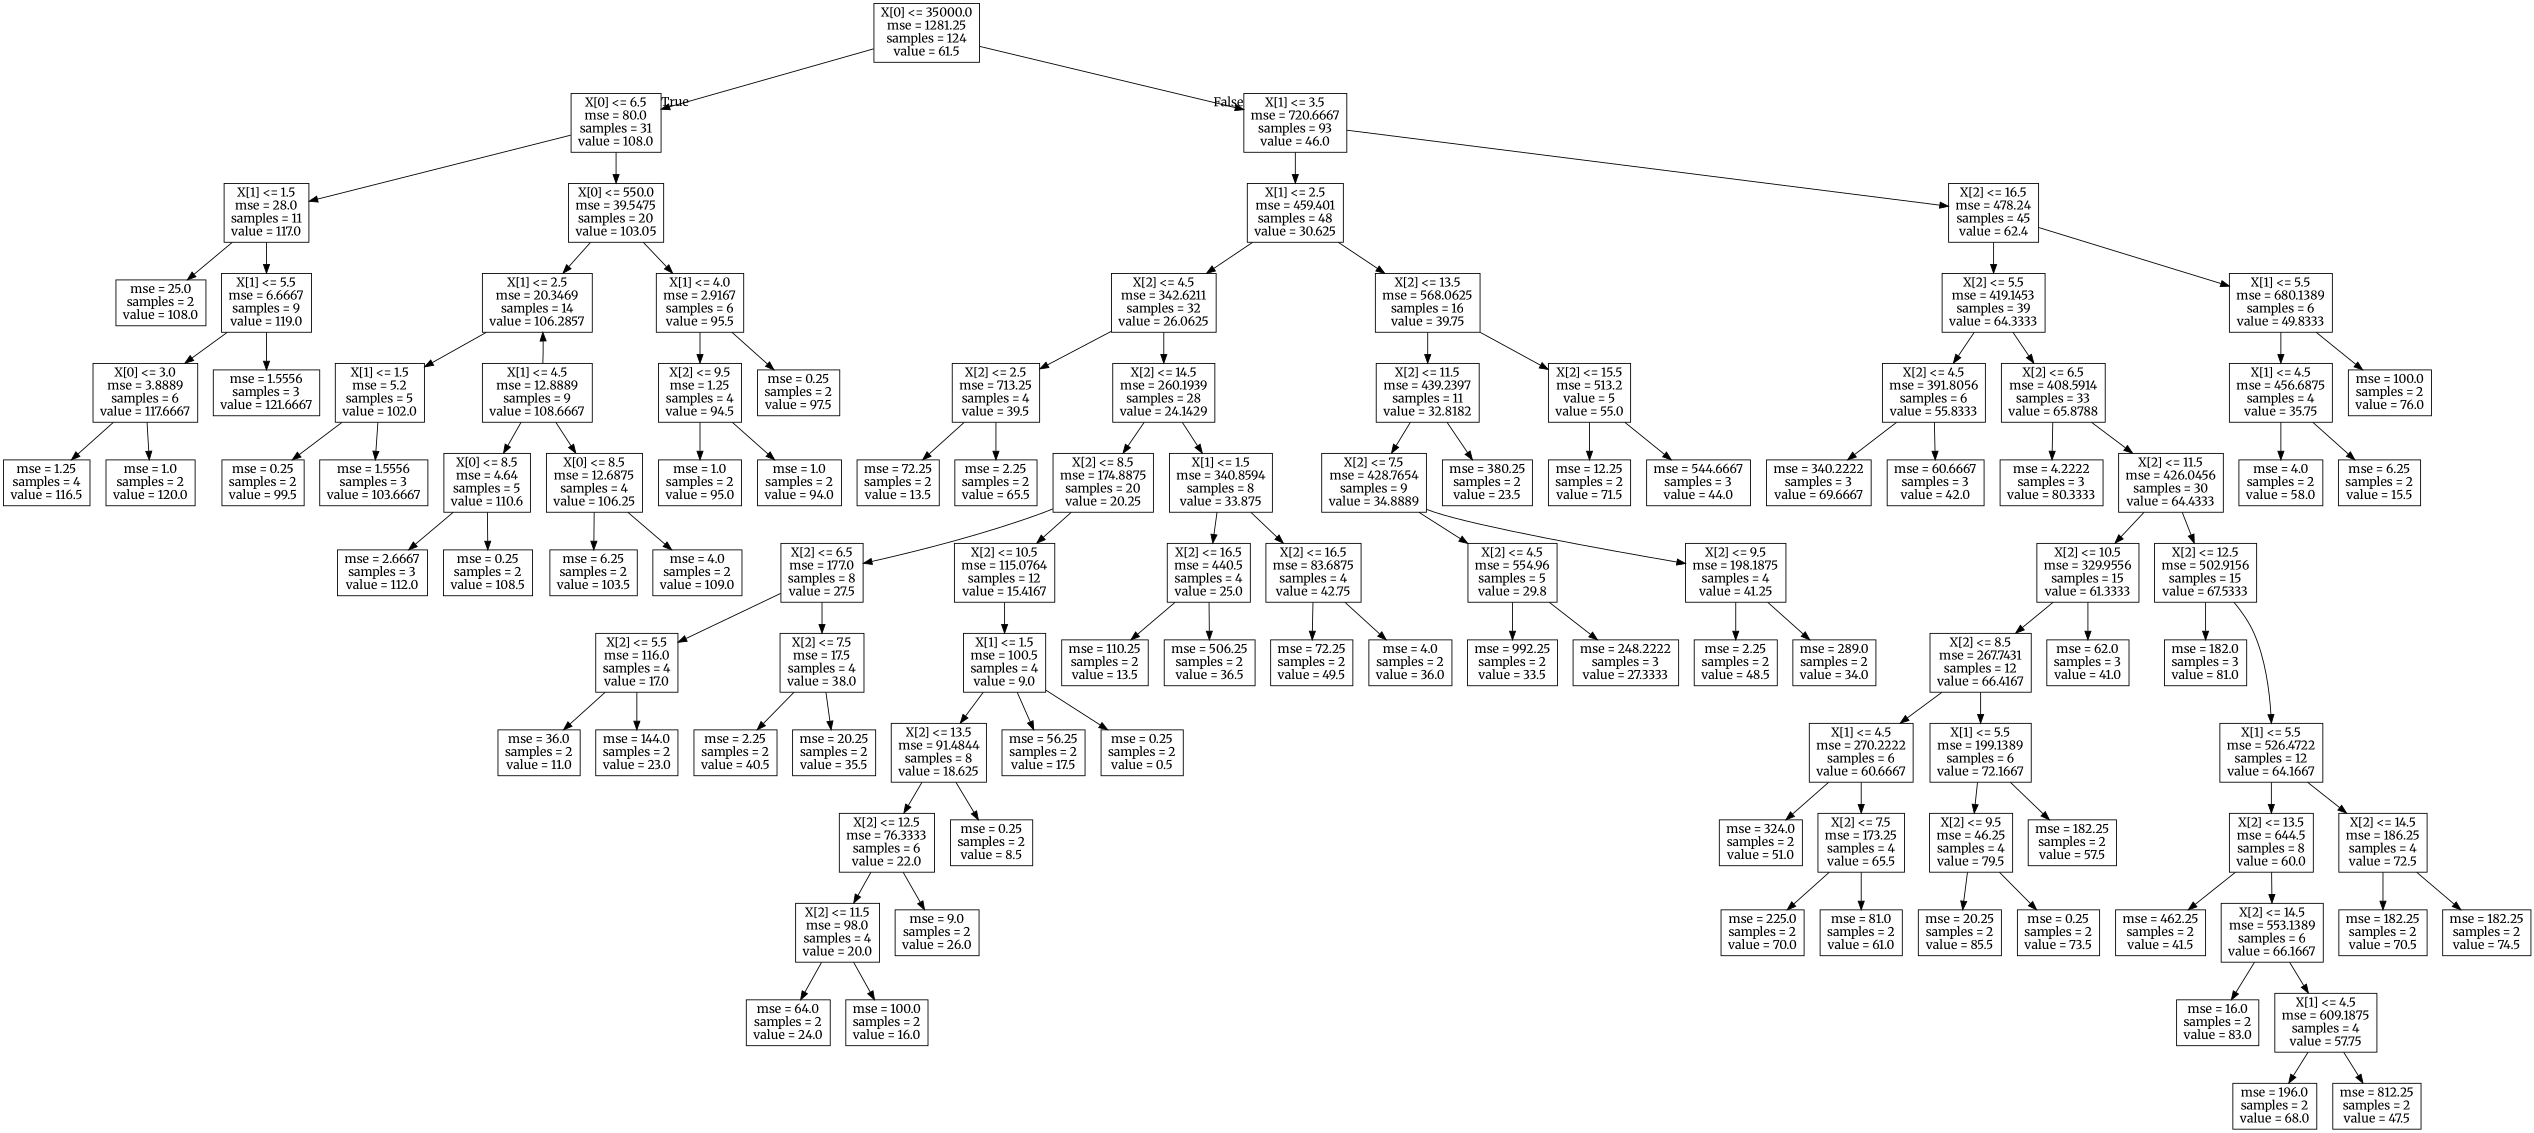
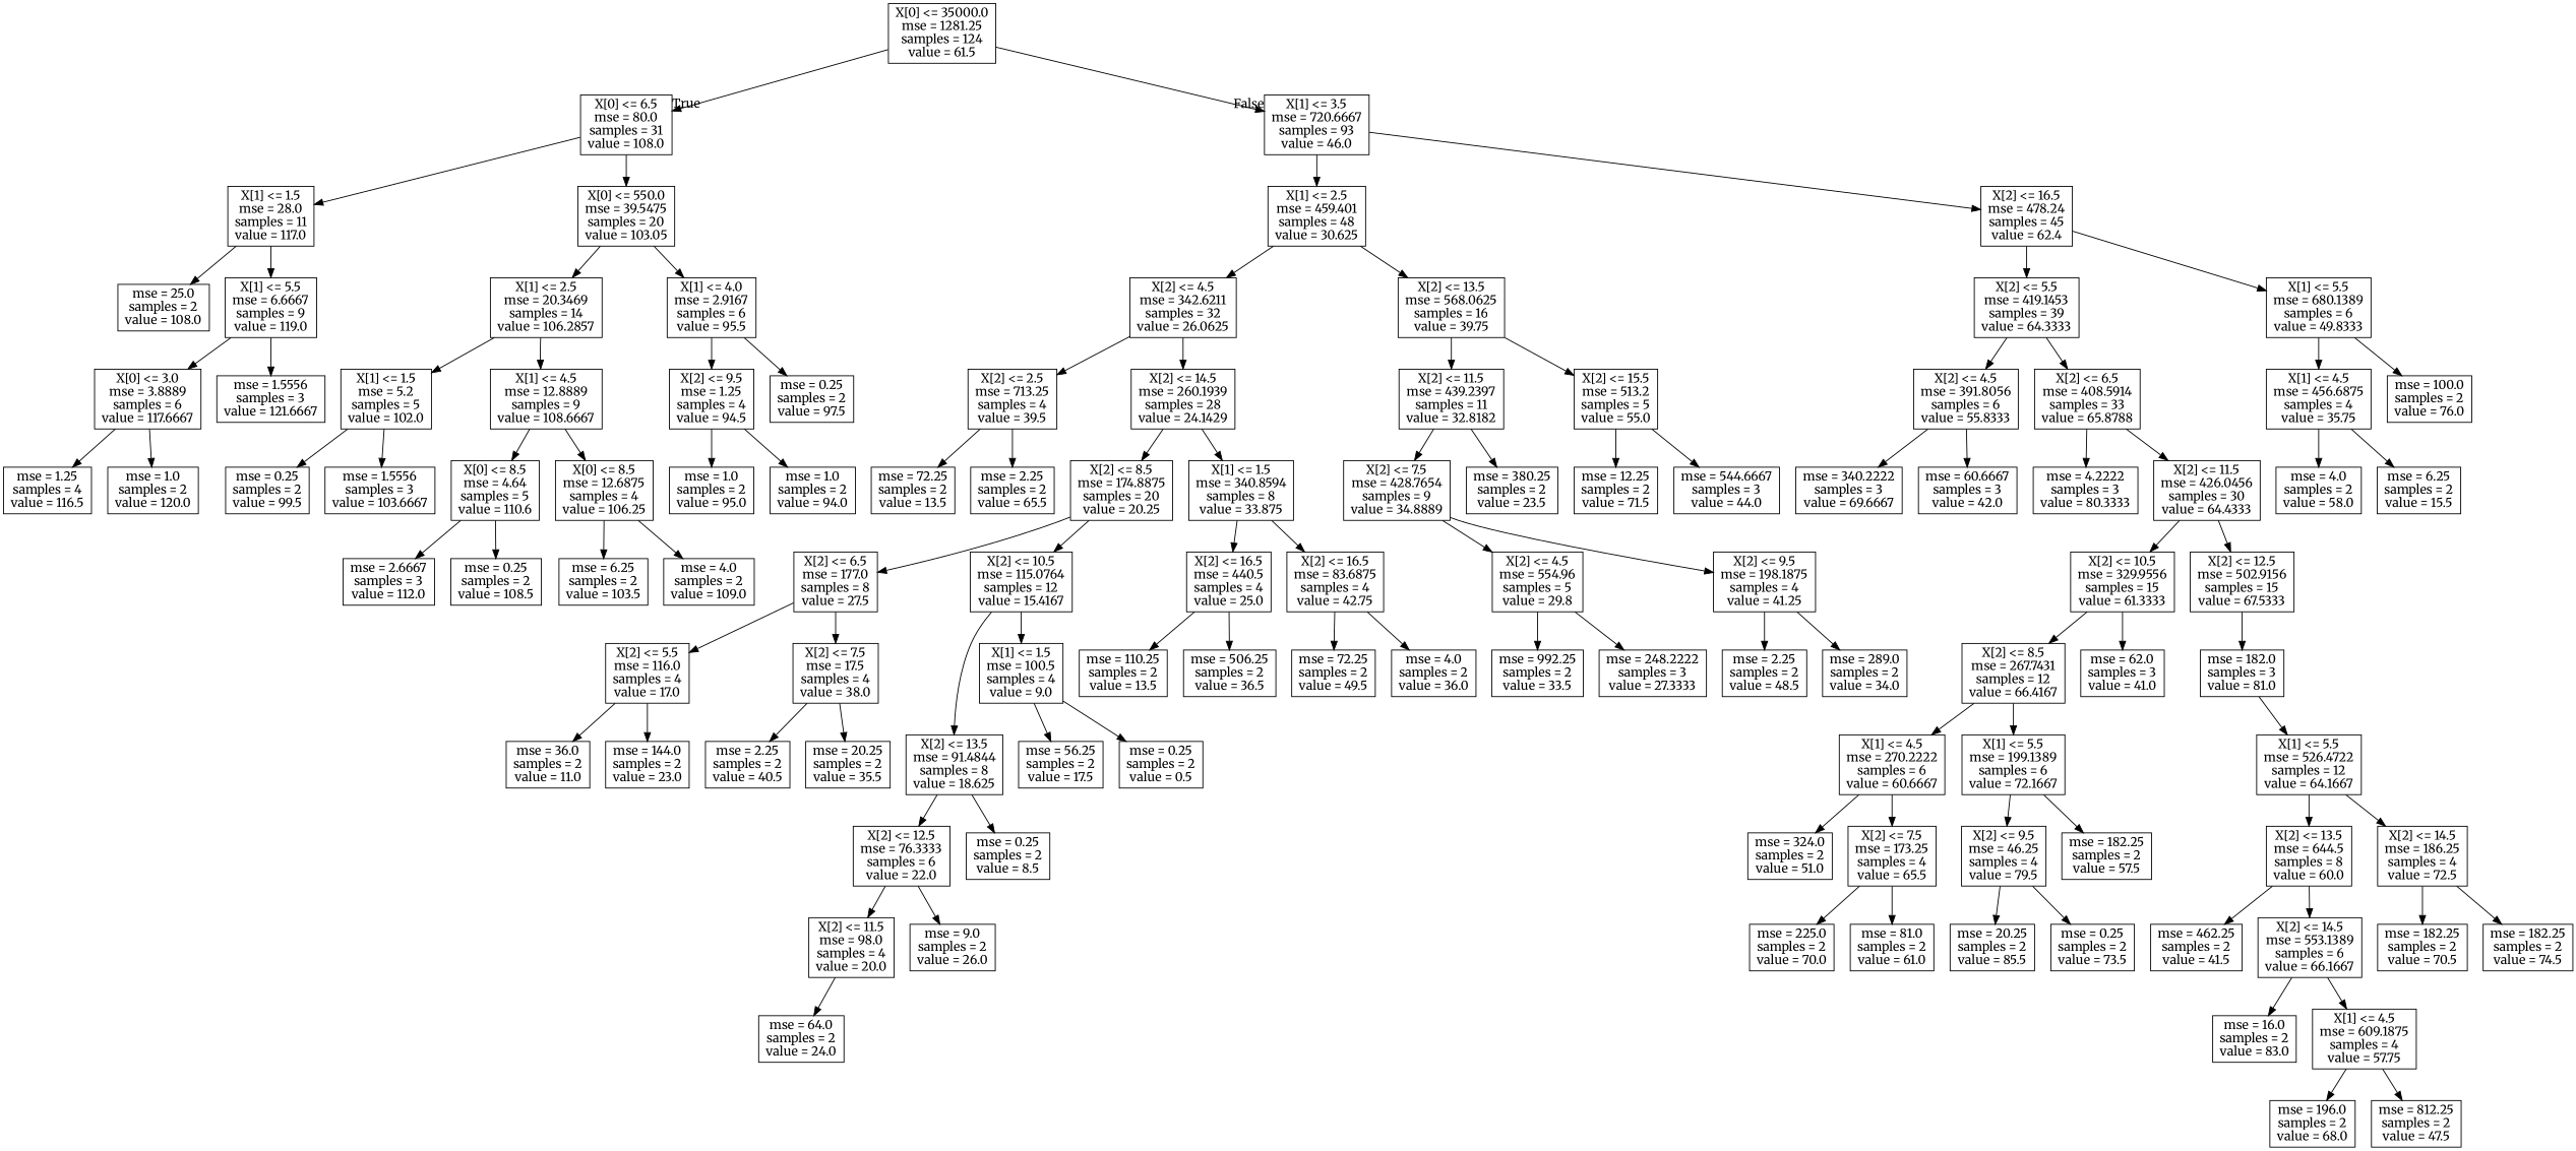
  digraph {
    fontname=Merriweather
    node [fontname=Merriweather shape=box]
    edge [fontname=Merriweather]
    n1 [label="X[0] <= 35000.0\nmse = 1281.25\nsamples = 124\nvalue = 61.5"]
    n2 [label="X[0] <= 6.5\nmse = 80.0\nsamples = 31\nvalue = 108.0"]
    n3 [label="X[1] <= 3.5\nmse = 720.6667\nsamples = 93\nvalue = 46.0"]
    n4 [label="X[1] <= 1.5\nmse = 28.0\nsamples = 11\nvalue = 117.0"]
    n5 [label="X[0] <= 550.0\nmse = 39.5475\nsamples = 20\nvalue = 103.05"]
    n6 [label="X[1] <= 2.5\nmse = 459.401\nsamples = 48\nvalue = 30.625"]
    n7 [label="X[2] <= 16.5\nmse = 478.24\nsamples = 45\nvalue = 62.4"]
    n8 [label="mse = 25.0\nsamples = 2\nvalue = 108.0"]
    n9 [label="X[1] <= 5.5\nmse = 6.6667\nsamples = 9\nvalue = 119.0"]
    n10 [label="X[1] <= 2.5\nmse = 20.3469\nsamples = 14\nvalue = 106.2857"]
    n11 [label="X[1] <= 4.0\nmse = 2.9167\nsamples = 6\nvalue = 95.5"]
    n12 [label="X[0] <= 3.0\nmse = 3.8889\nsamples = 6\nvalue = 117.6667"]
    n13 [label="mse = 1.5556\nsamples = 3\nvalue = 121.6667"]
    n14 [label="mse = 1.25\nsamples = 4\nvalue = 116.5"]
    n15 [label="mse = 1.0\nsamples = 2\nvalue = 120.0"]
    n16 [label="X[1] <= 1.5\nmse = 5.2\nsamples = 5\nvalue = 102.0"]
    n17 [label="X[1] <= 4.5\nmse = 12.8889\nsamples = 9\nvalue = 108.6667"]
    n18 [label="X[2] <= 9.5\nmse = 1.25\nsamples = 4\nvalue = 94.5"]
    n19 [label="mse = 0.25\nsamples = 2\nvalue = 97.5"]
    n20 [label="mse = 0.25\nsamples = 2\nvalue = 99.5"]
    n21 [label="mse = 1.5556\nsamples = 3\nvalue = 103.6667"]
    n22 [label="X[0] <= 8.5\nmse = 4.64\nsamples = 5\nvalue = 110.6"]
    n23 [label="X[0] <= 8.5\nmse = 12.6875\nsamples = 4\nvalue = 106.25"]
    n24 [label="mse = 2.6667\nsamples = 3\nvalue = 112.0"]
    n25 [label="mse = 0.25\nsamples = 2\nvalue = 108.5"]
    n26 [label="mse = 6.25\nsamples = 2\nvalue = 103.5"]
    n27 [label="mse = 4.0\nsamples = 2\nvalue = 109.0"]
    n28 [label="mse = 1.0\nsamples = 2\nvalue = 95.0"]
    n29 [label="mse = 1.0\nsamples = 2\nvalue = 94.0"]
    n30 [label="X[2] <= 4.5\nmse = 342.6211\nsamples = 32\nvalue = 26.0625"]
    n31 [label="X[2] <= 13.5\nmse = 568.0625\nsamples = 16\nvalue = 39.75"]
    n32 [label="X[2] <= 5.5\nmse = 419.1453\nsamples = 39\nvalue = 64.3333"]
    n33 [label="X[1] <= 5.5\nmse = 680.1389\nsamples = 6\nvalue = 49.8333"]
    n34 [label="X[2] <= 2.5\nmse = 713.25\nsamples = 4\nvalue = 39.5"]
    n35 [label="X[2] <= 14.5\nmse = 260.1939\nsamples = 28\nvalue = 24.1429"]
    n36 [label="X[2] <= 11.5\nmse = 439.2397\nsamples = 11\nvalue = 32.8182"]
-   n37 [label="X[2] <= 15.5\nmse = 513.2\nvalue = 5\nvalue = 55.0"]
+   n37 [label="X[2] <= 15.5\nmse = 513.2\nsamples = 5\nvalue = 55.0"]
    n38 [label="mse = 72.25\nsamples = 2\nvalue = 13.5"]
    n39 [label="mse = 2.25\nsamples = 2\nvalue = 65.5"]
    n40 [label="X[2] <= 8.5\nmse = 174.8875\nsamples = 20\nvalue = 20.25"]
    n41 [label="X[1] <= 1.5\nmse = 340.8594\nsamples = 8\nvalue = 33.875"]
    n42 [label="X[2] <= 6.5\nmse = 177.0\nsamples = 8\nvalue = 27.5"]
    n43 [label="X[2] <= 10.5\nmse = 115.0764\nsamples = 12\nvalue = 15.4167"]
    n44 [label="X[2] <= 16.5\nmse = 440.5\nsamples = 4\nvalue = 25.0"]
    n45 [label="X[2] <= 16.5\nmse = 83.6875\nsamples = 4\nvalue = 42.75"]
    n46 [label="X[2] <= 5.5\nmse = 116.0\nsamples = 4\nvalue = 17.0"]
    n47 [label="X[2] <= 7.5\nmse = 17.5\nsamples = 4\nvalue = 38.0"]
    n48 [label="X[1] <= 1.5\nmse = 100.5\nsamples = 4\nvalue = 9.0"]
    n49 [label="X[2] <= 13.5\nmse = 91.4844\nsamples = 8\nvalue = 18.625"]
    n50 [label="mse = 36.0\nsamples = 2\nvalue = 11.0"]
    n51 [label="mse = 144.0\nsamples = 2\nvalue = 23.0"]
    n52 [label="mse = 2.25\nsamples = 2\nvalue = 40.5"]
    n53 [label="mse = 20.25\nsamples = 2\nvalue = 35.5"]
    n54 [label="mse = 56.25\nsamples = 2\nvalue = 17.5"]
    n55 [label="mse = 0.25\nsamples = 2\nvalue = 0.5"]
    n56 [label="X[2] <= 12.5\nmse = 76.3333\nsamples = 6\nvalue = 22.0"]
    n57 [label="mse = 0.25\nsamples = 2\nvalue = 8.5"]
    n58 [label="X[2] <= 11.5\nmse = 98.0\nsamples = 4\nvalue = 20.0"]
    n59 [label="mse = 9.0\nsamples = 2\nvalue = 26.0"]
    n60 [label="mse = 64.0\nsamples = 2\nvalue = 24.0"]
-   n61 [label="mse = 100.0\nsamples = 2\nvalue = 16.0"]
    n62 [label="mse = 110.25\nsamples = 2\nvalue = 13.5"]
    n63 [label="mse = 506.25\nsamples = 2\nvalue = 36.5"]
    n64 [label="mse = 72.25\nsamples = 2\nvalue = 49.5"]
    n65 [label="mse = 4.0\nsamples = 2\nvalue = 36.0"]
    n66 [label="X[2] <= 7.5\nmse = 428.7654\nsamples = 9\nvalue = 34.8889"]
    n67 [label="mse = 380.25\nsamples = 2\nvalue = 23.5"]
    n68 [label="mse = 12.25\nsamples = 2\nvalue = 71.5"]
    n69 [label="mse = 544.6667\nsamples = 3\nvalue = 44.0"]
    n70 [label="X[2] <= 4.5\nmse = 554.96\nsamples = 5\nvalue = 29.8"]
    n71 [label="X[2] <= 9.5\nmse = 198.1875\nsamples = 4\nvalue = 41.25"]
    n72 [label="mse = 992.25\nsamples = 2\nvalue = 33.5"]
    n73 [label="mse = 248.2222\nsamples = 3\nvalue = 27.3333"]
    n74 [label="mse = 2.25\nsamples = 2\nvalue = 48.5"]
    n75 [label="mse = 289.0\nsamples = 2\nvalue = 34.0"]
    n76 [label="X[2] <= 4.5\nmse = 391.8056\nsamples = 6\nvalue = 55.8333"]
    n77 [label="X[2] <= 6.5\nmse = 408.5914\nsamples = 33\nvalue = 65.8788"]
    n78 [label="X[1] <= 4.5\nmse = 456.6875\nsamples = 4\nvalue = 35.75"]
    n79 [label="mse = 100.0\nsamples = 2\nvalue = 76.0"]
    n80 [label="mse = 340.2222\nsamples = 3\nvalue = 69.6667"]
    n81 [label="mse = 60.6667\nsamples = 3\nvalue = 42.0"]
    n82 [label="mse = 4.2222\nsamples = 3\nvalue = 80.3333"]
    n83 [label="X[2] <= 11.5\nmse = 426.0456\nsamples = 30\nvalue = 64.4333"]
    n84 [label="X[2] <= 10.5\nmse = 329.9556\nsamples = 15\nvalue = 61.3333"]
    n85 [label="X[2] <= 12.5\nmse = 502.9156\nsamples = 15\nvalue = 67.5333"]
    n86 [label="X[2] <= 8.5\nmse = 267.7431\nsamples = 12\nvalue = 66.4167"]
    n87 [label="mse = 62.0\nsamples = 3\nvalue = 41.0"]
    n88 [label="mse = 182.0\nsamples = 3\nvalue = 81.0"]
    n89 [label="X[1] <= 5.5\nmse = 526.4722\nsamples = 12\nvalue = 64.1667"]
    n90 [label="X[1] <= 4.5\nmse = 270.2222\nsamples = 6\nvalue = 60.6667"]
    n91 [label="X[1] <= 5.5\nmse = 199.1389\nsamples = 6\nvalue = 72.1667"]
    n92 [label="mse = 324.0\nsamples = 2\nvalue = 51.0"]
    n93 [label="X[2] <= 7.5\nmse = 173.25\nsamples = 4\nvalue = 65.5"]
    n94 [label="X[2] <= 9.5\nmse = 46.25\nsamples = 4\nvalue = 79.5"]
    n95 [label="mse = 182.25\nsamples = 2\nvalue = 57.5"]
    n96 [label="mse = 225.0\nsamples = 2\nvalue = 70.0"]
    n97 [label="mse = 81.0\nsamples = 2\nvalue = 61.0"]
    n98 [label="mse = 20.25\nsamples = 2\nvalue = 85.5"]
    n99 [label="mse = 0.25\nsamples = 2\nvalue = 73.5"]
    n100 [label="X[2] <= 13.5\nmse = 644.5\nsamples = 8\nvalue = 60.0"]
    n101 [label="X[2] <= 14.5\nmse = 186.25\nsamples = 4\nvalue = 72.5"]
    n102 [label="mse = 462.25\nsamples = 2\nvalue = 41.5"]
    n103 [label="X[2] <= 14.5\nmse = 553.1389\nsamples = 6\nvalue = 66.1667"]
    n104 [label="mse = 182.25\nsamples = 2\nvalue = 70.5"]
    n105 [label="mse = 182.25\nsamples = 2\nvalue = 74.5"]
    n106 [label="mse = 16.0\nsamples = 2\nvalue = 83.0"]
    n107 [label="X[1] <= 4.5\nmse = 609.1875\nsamples = 4\nvalue = 57.75"]
    n108 [label="mse = 196.0\nsamples = 2\nvalue = 68.0"]
    n109 [label="mse = 812.25\nsamples = 2\nvalue = 47.5"]
    n110 [label="mse = 4.0\nsamples = 2\nvalue = 58.0"]
    n111 [label="mse = 6.25\nsamples = 2\nvalue = 15.5"]
    n1 -> n2 [headlabel=True labelangle=45 labeldistance=2.5]
    n1 -> n3 [headlabel=False labelangle=-45 labeldistance=2.5]
    n2 -> n4
    n2 -> n5
    n3 -> n6
    n3 -> n7
    n4 -> n8
    n4 -> n9
    n5 -> n10
    n5 -> n11
    n6 -> n30
    n6 -> n31
    n7 -> n32
    n7 -> n33
    n9 -> n12
    n9 -> n13
    n10 -> n16
-   n17 -> n10
+   n10 -> n17
    n11 -> n18
    n11 -> n19
    n12 -> n14
    n12 -> n15
    n16 -> n20
    n16 -> n21
    n17 -> n22
    n17 -> n23
    n18 -> n28
    n18 -> n29
    n22 -> n24
    n22 -> n25
    n23 -> n26
    n23 -> n27
    n30 -> n34
    n30 -> n35
    n31 -> n36
    n31 -> n37
    n32 -> n76
    n32 -> n77
    n33 -> n78
    n33 -> n79
    n34 -> n38
    n34 -> n39
    n35 -> n40
    n35 -> n41
    n36 -> n66
    n36 -> n67
    n37 -> n68
    n37 -> n69
    n40 -> n42
    n40 -> n43
    n41 -> n44
    n41 -> n45
    n42 -> n46
    n42 -> n47
    n43 -> n48
-   n48 -> n49
+   n43 -> n49
    n44 -> n62
    n44 -> n63
    n45 -> n64
    n45 -> n65
    n46 -> n50
    n46 -> n51
    n47 -> n52
    n47 -> n53
    n48 -> n54
    n48 -> n55
    n49 -> n56
    n49 -> n57
    n56 -> n58
    n56 -> n59
    n58 -> n60
-   n58 -> n61
    n66 -> n70
    n66 -> n71
    n70 -> n72
    n70 -> n73
    n71 -> n74
    n71 -> n75
    n76 -> n80
    n76 -> n81
    n77 -> n82
    n77 -> n83
    n78 -> n110
    n78 -> n111
    n83 -> n84
    n83 -> n85
    n84 -> n86
    n84 -> n87
    n85 -> n88
-   n85 -> n89
+   n88 -> n89
    n86 -> n90
    n86 -> n91
    n89 -> n100
    n89 -> n101
    n90 -> n92
    n90 -> n93
    n91 -> n94
    n91 -> n95
    n93 -> n96
    n93 -> n97
    n94 -> n98
    n94 -> n99
    n100 -> n102
    n100 -> n103
    n101 -> n104
    n101 -> n105
    n103 -> n106
    n103 -> n107
    n107 -> n108
    n107 -> n109
  }
